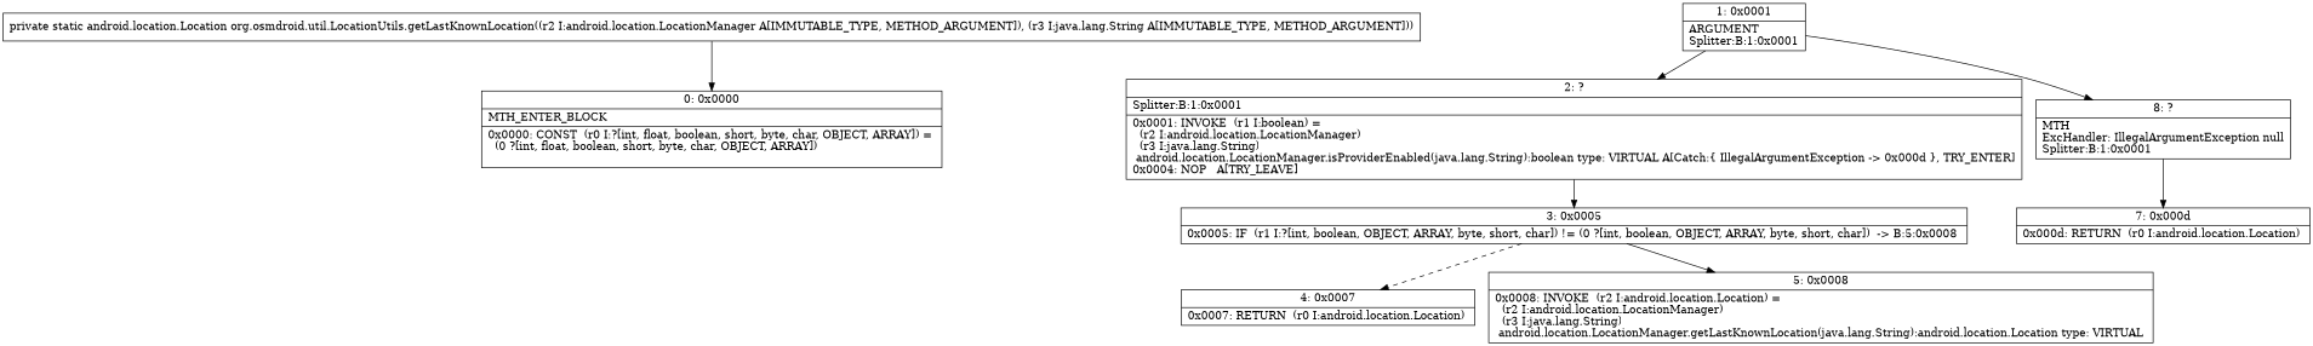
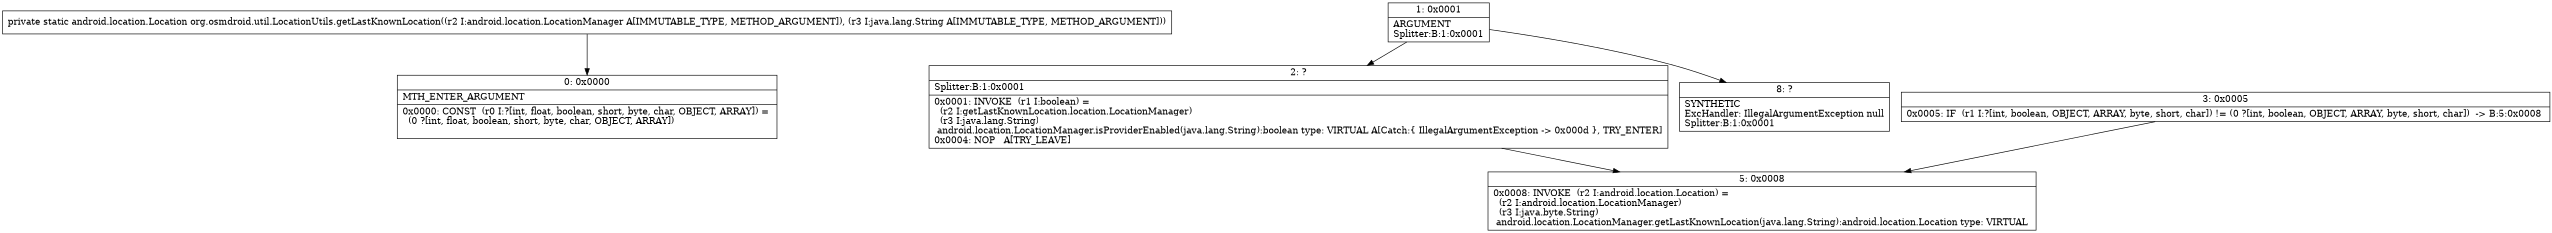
  digraph {
    node [shape=record]
-   n1 [label="{0\:\ 0x0000|MTH_ENTER_BLOCK\l|0x0000: CONST  (r0 I:?[int, float, boolean, short, byte, char, OBJECT, ARRAY]) = \l  (0 ?[int, float, boolean, short, byte, char, OBJECT, ARRAY])\l \l}"]
+   n1 [label="{0\:\ 0x0000|MTH_ENTER_ARGUMENT\l|0x0000: CONST  (r0 I:?[int, float, boolean, short, byte, char, OBJECT, ARRAY]) = \l  (0 ?[int, float, boolean, short, byte, char, OBJECT, ARRAY])\l \l}"]
    n2 [label="{1\:\ 0x0001|ARGUMENT\lSplitter:B:1:0x0001\l}"]
-   n3 [label="{2\:\ ?|Splitter:B:1:0x0001\l|0x0001: INVOKE  (r1 I:boolean) = \l  (r2 I:android.location.LocationManager)\l  (r3 I:java.lang.String)\l android.location.LocationManager.isProviderEnabled(java.lang.String):boolean type: VIRTUAL A[Catch:\{ IllegalArgumentException \-\> 0x000d \}, TRY_ENTER]\l0x0004: NOP   A[TRY_LEAVE]\l}"]
-   n4 [label="{8\:\ ?|MTH\lExcHandler: IllegalArgumentException null\lSplitter:B:1:0x0001\l}"]
+   n3 [label="{2\:\ ?|Splitter:B:1:0x0001\l|0x0001: INVOKE  (r1 I:boolean) = \l  (r2 I:getLastKnownLocation.location.LocationManager)\l  (r3 I:java.lang.String)\l android.location.LocationManager.isProviderEnabled(java.lang.String):boolean type: VIRTUAL A[Catch:\{ IllegalArgumentException \-\> 0x000d \}, TRY_ENTER]\l0x0004: NOP   A[TRY_LEAVE]\l}"]
+   n4 [label="{8\:\ ?|SYNTHETIC\lExcHandler: IllegalArgumentException null\lSplitter:B:1:0x0001\l}"]
    n5 [label="{3\:\ 0x0005|0x0005: IF  (r1 I:?[int, boolean, OBJECT, ARRAY, byte, short, char]) != (0 ?[int, boolean, OBJECT, ARRAY, byte, short, char])  \-\> B:5:0x0008 \l}"]
-   n6 [label="{7\:\ 0x000d|0x000d: RETURN  (r0 I:android.location.Location) \l}"]
-   n7 [label="{4\:\ 0x0007|0x0007: RETURN  (r0 I:android.location.Location) \l}"]
-   n8 [label="{5\:\ 0x0008|0x0008: INVOKE  (r2 I:android.location.Location) = \l  (r2 I:android.location.LocationManager)\l  (r3 I:java.lang.String)\l android.location.LocationManager.getLastKnownLocation(java.lang.String):android.location.Location type: VIRTUAL \l}"]
+   n8 [label="{5\:\ 0x0008|0x0008: INVOKE  (r2 I:android.location.Location) = \l  (r2 I:android.location.LocationManager)\l  (r3 I:java.byte.String)\l android.location.LocationManager.getLastKnownLocation(java.lang.String):android.location.Location type: VIRTUAL \l}"]
    n9 [label="{private static android.location.Location org.osmdroid.util.LocationUtils.getLastKnownLocation((r2 I:android.location.LocationManager A[IMMUTABLE_TYPE, METHOD_ARGUMENT]), (r3 I:java.lang.String A[IMMUTABLE_TYPE, METHOD_ARGUMENT])) }"]
    n2 -> n3
    n2 -> n4
-   n3 -> n5
-   n4 -> n6
-   n5 -> n7 [style=dashed]
+   n3 -> n8
    n5 -> n8
    n9 -> n1
  }
